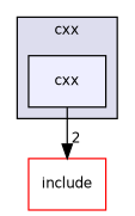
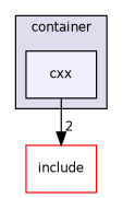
  digraph {
    compound=true
    node [fontname=Helvetica fontsize=10 shape=box style=filled]
    n1 [fillcolor="#eeeeff" label=cxx pencolor=black]
    n2 [color=red fillcolor=white label=include]
    subgraph cluster_1 {
      bgcolor="#ddddee"
      fontname=Helvetica
      fontsize=10
-     label=cxx
+     label=container
      pencolor=black
      n1
    }
    n1 -> n2 [headlabel=2 labeldistance=1.5 labelfontname=Helvetica labelfontsize=10]
  }
